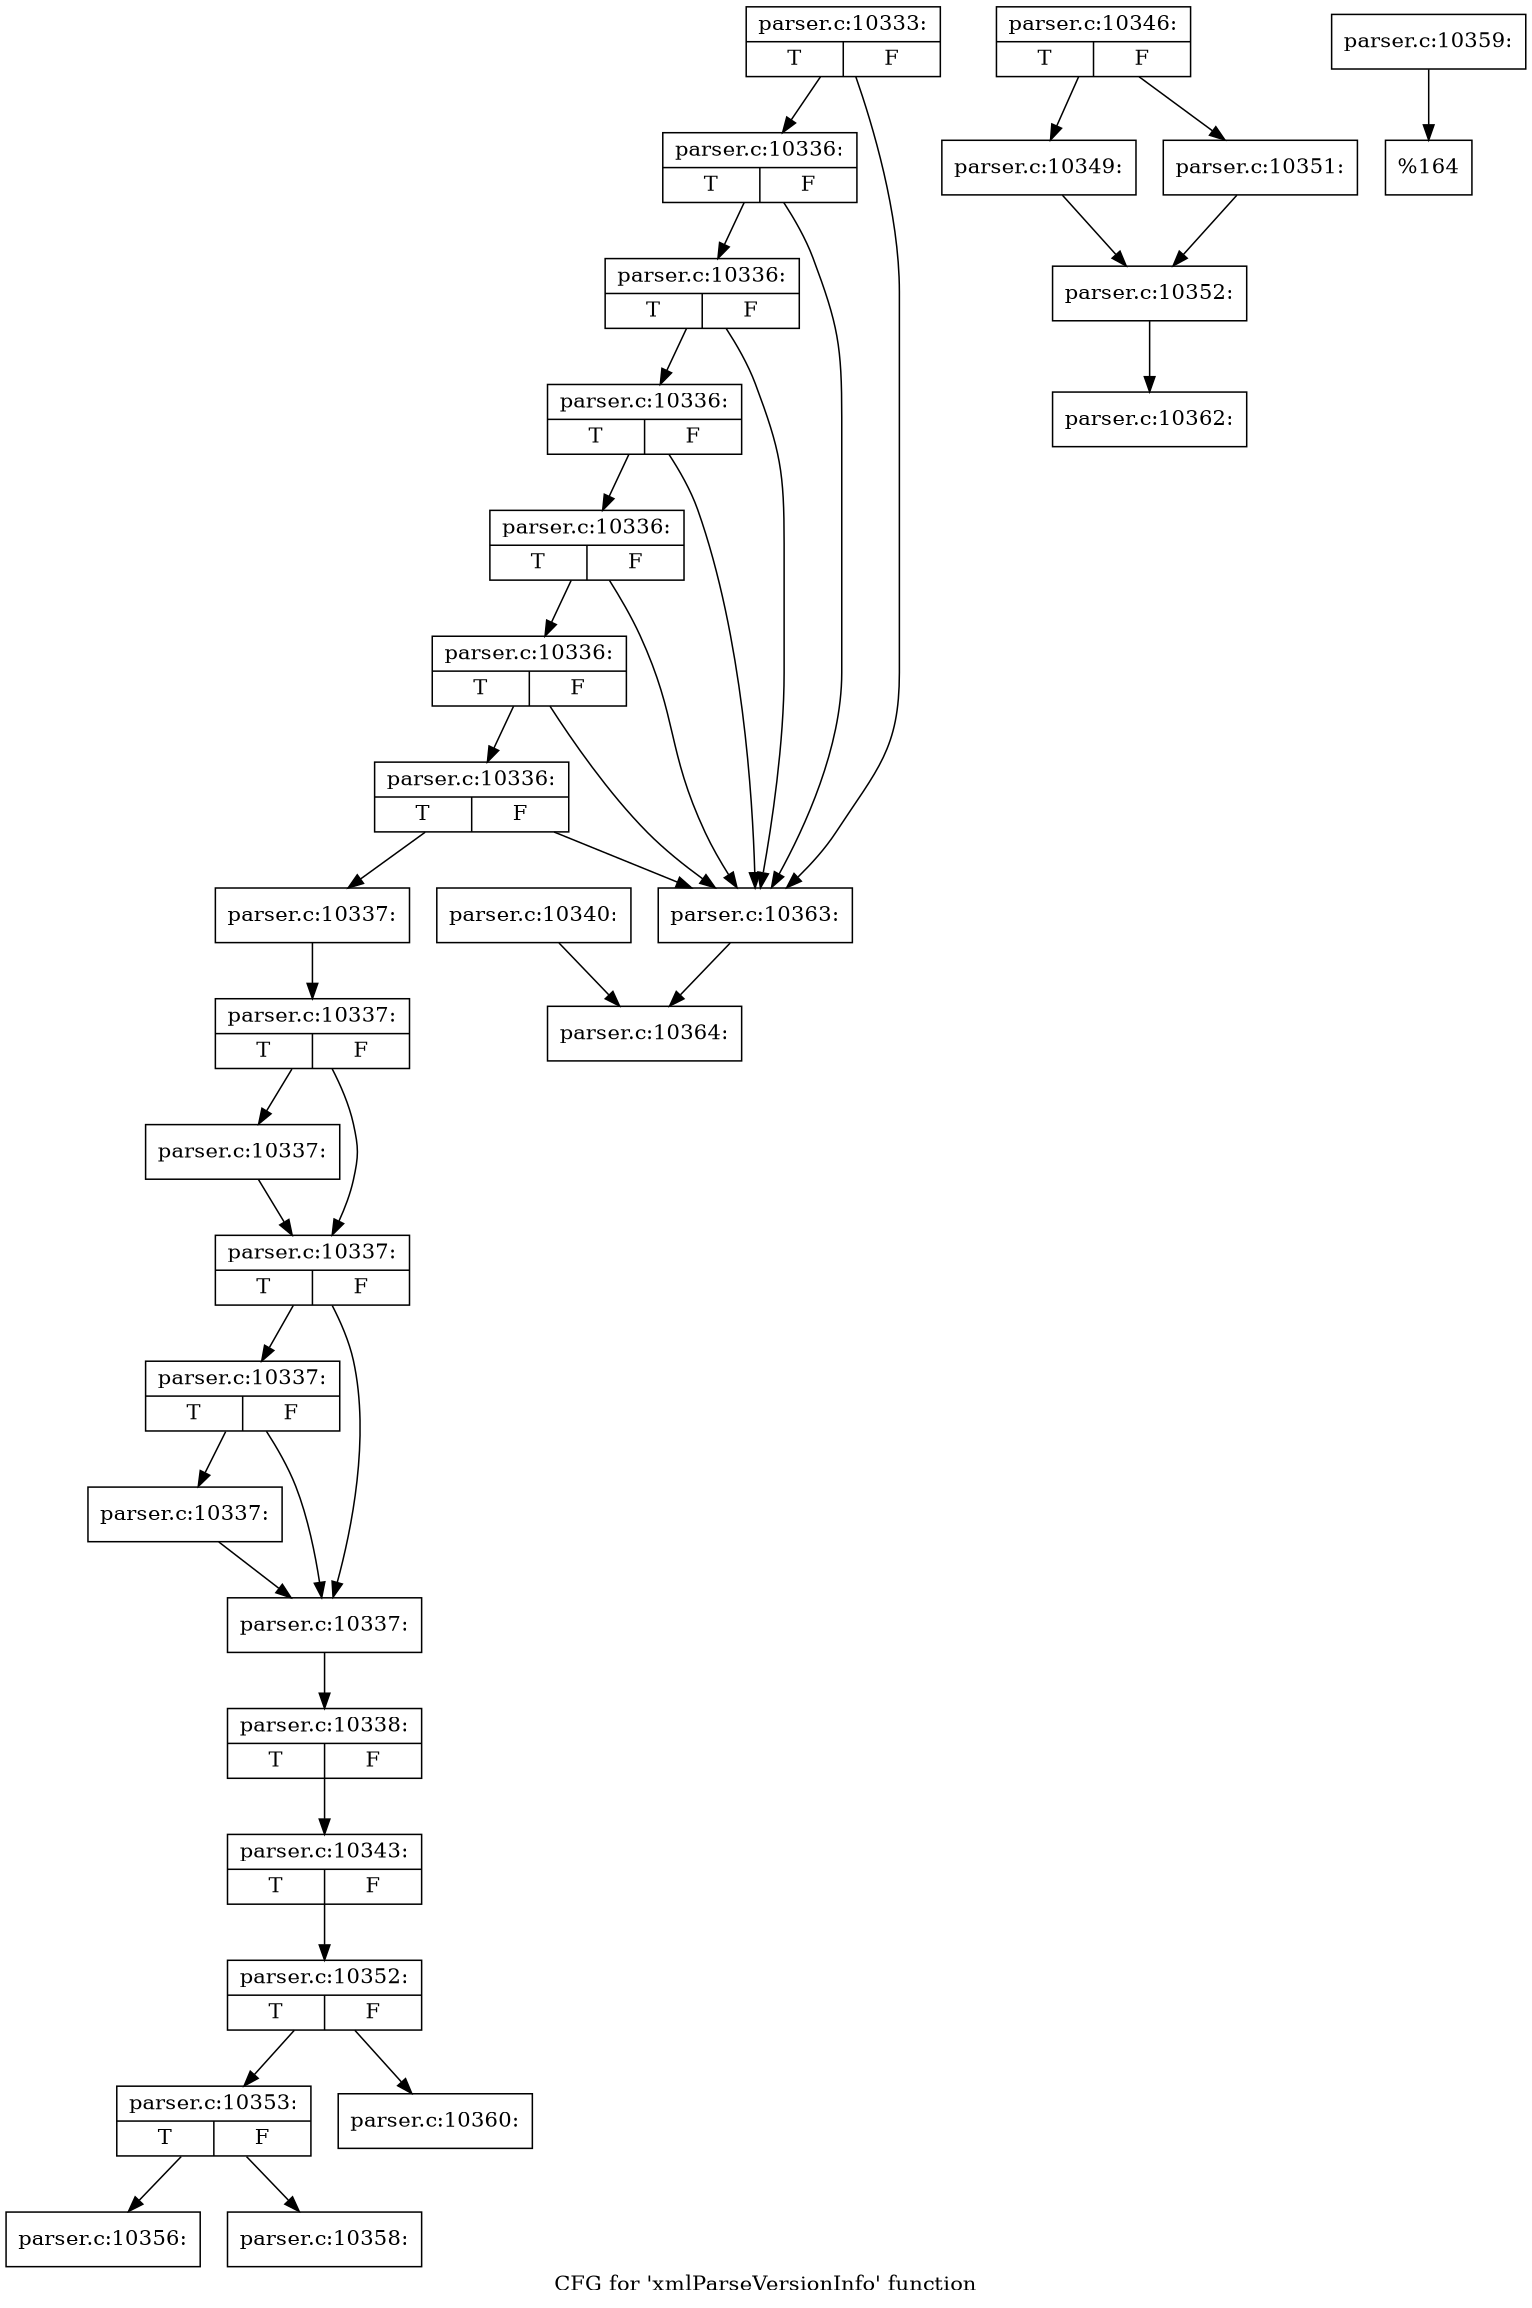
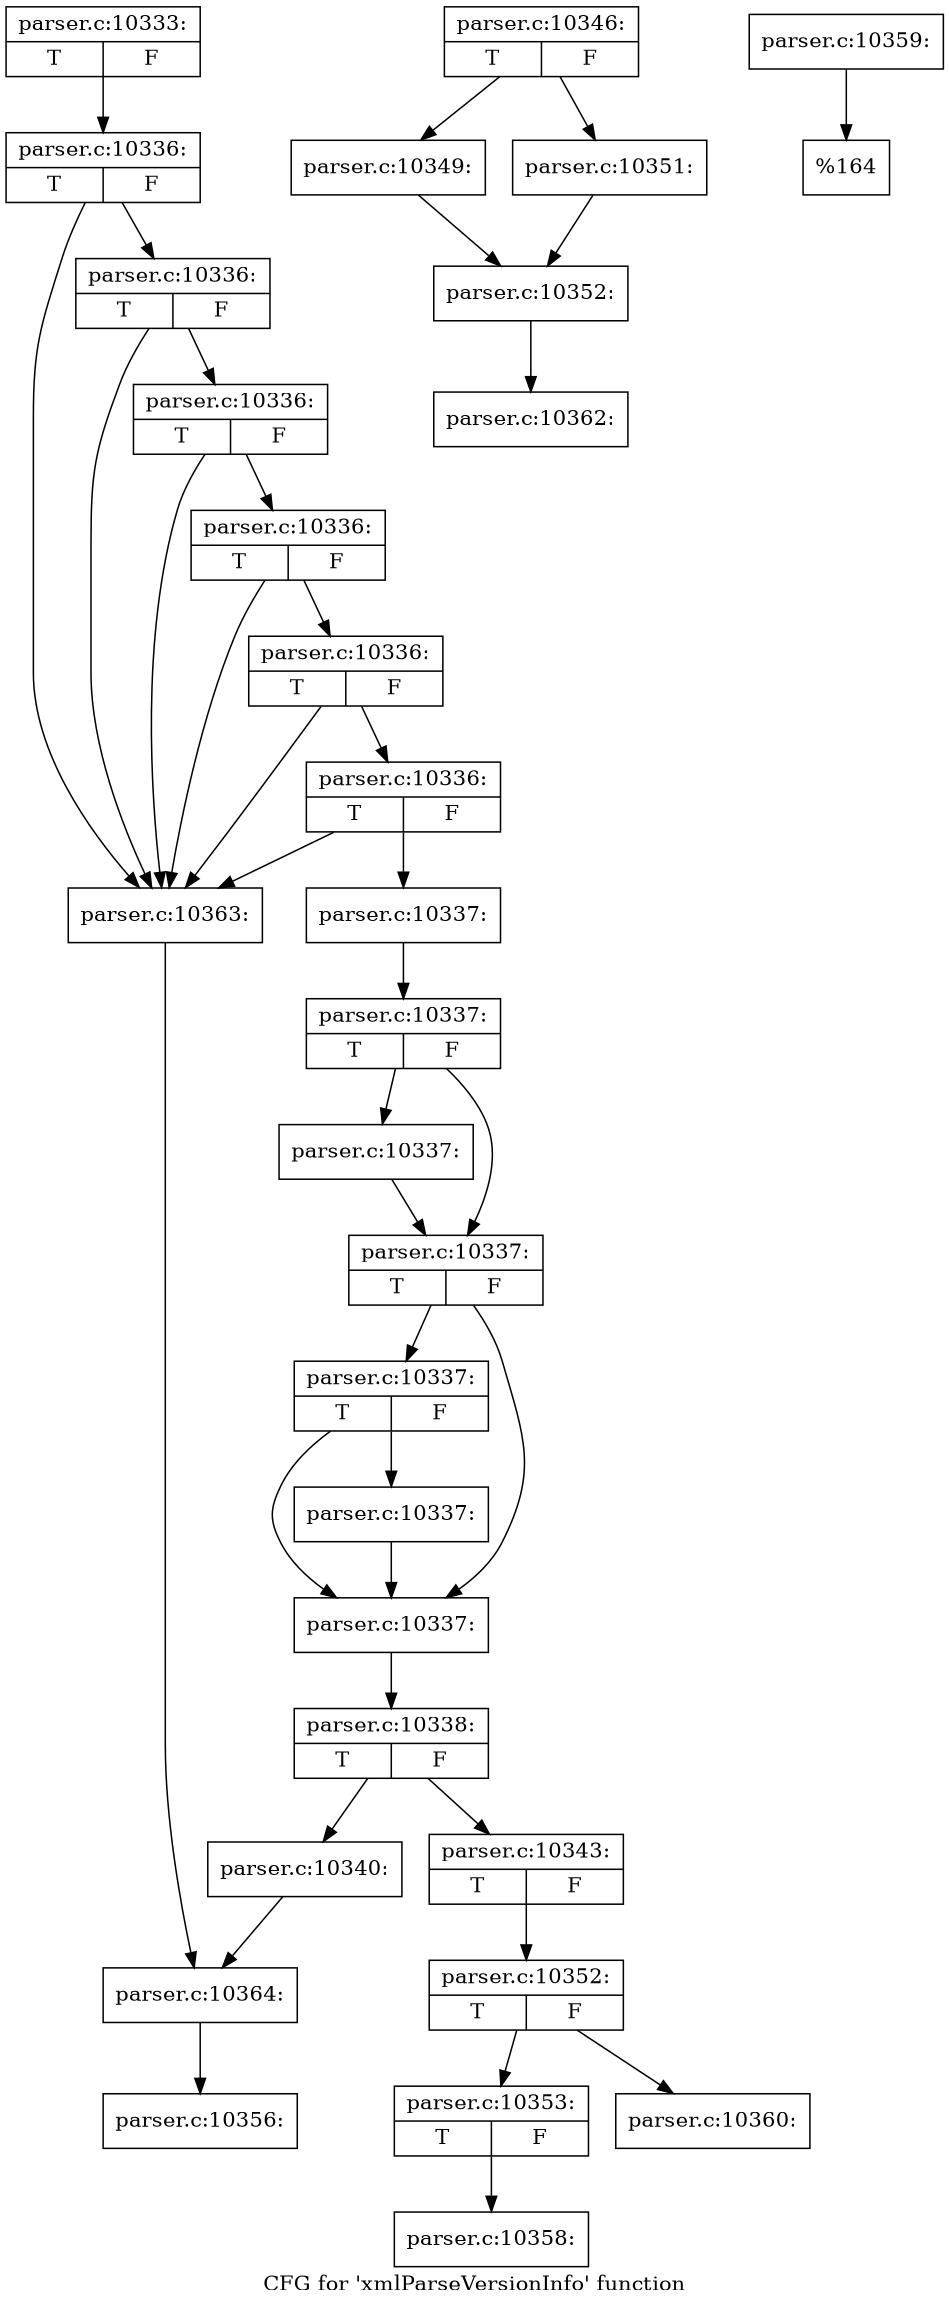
  digraph {
    label="CFG for 'xmlParseVersionInfo' function"
    node [shape=record]
    n1 [label="{parser.c:10333:|{<s0>T|<s1>F}}"]
    n2 [label="{parser.c:10336:|{<s0>T|<s1>F}}"]
    n3 [label="{parser.c:10363:}"]
    n4 [label="{parser.c:10336:|{<s0>T|<s1>F}}"]
    n5 [label="{parser.c:10364:}"]
    n6 [label="{parser.c:10336:|{<s0>T|<s1>F}}"]
    n7 [label="{parser.c:10336:|{<s0>T|<s1>F}}"]
    n8 [label="{parser.c:10336:|{<s0>T|<s1>F}}"]
    n9 [label="{parser.c:10336:|{<s0>T|<s1>F}}"]
    n10 [label="{parser.c:10337:}"]
    n11 [label="{parser.c:10337:|{<s0>T|<s1>F}}"]
    n12 [label="{parser.c:10337:}"]
    n13 [label="{parser.c:10337:|{<s0>T|<s1>F}}"]
    n14 [label="{parser.c:10337:|{<s0>T|<s1>F}}"]
    n15 [label="{parser.c:10337:}"]
    n16 [label="{parser.c:10337:}"]
    n17 [label="{parser.c:10338:|{<s0>T|<s1>F}}"]
    n18 [label="{parser.c:10340:}"]
    n19 [label="{parser.c:10343:|{<s0>T|<s1>F}}"]
    n20 [label="{parser.c:10352:|{<s0>T|<s1>F}}"]
    n21 [label="{parser.c:10346:|{<s0>T|<s1>F}}"]
    n22 [label="{parser.c:10349:}"]
    n23 [label="{parser.c:10351:}"]
    n24 [label="{parser.c:10353:|{<s0>T|<s1>F}}"]
    n25 [label="{parser.c:10360:}"]
    n26 [label="{parser.c:10352:}"]
    n27 [label="{parser.c:10356:}"]
    n28 [label="{parser.c:10358:}"]
    n29 [label="{parser.c:10362:}"]
    n30 [label="{%164}"]
    n31 [label="{parser.c:10359:}"]
    n1 -> n2
-   n1 -> n3
    n2 -> n3
    n2 -> n4
    n3 -> n5
    n4 -> n3
    n4 -> n6
    n6 -> n3
    n6 -> n7
    n7 -> n3
    n7 -> n8
    n8 -> n3
    n8 -> n9
    n9 -> n3
    n9 -> n10
    n10 -> n11
    n11 -> n12
    n11 -> n13
    n12 -> n13
    n13 -> n14
    n13 -> n15
    n14 -> n15
    n14 -> n16
    n15 -> n17
    n16 -> n15
+   n17 -> n18
    n17 -> n19
    n18 -> n5
    n19 -> n20
    n20 -> n24
    n20 -> n25
    n21 -> n22
    n21 -> n23
    n22 -> n26
    n23 -> n26
-   n24 -> n27
+   n5 -> n27
    n24 -> n28
    n26 -> n29
    n31 -> n30
  }
